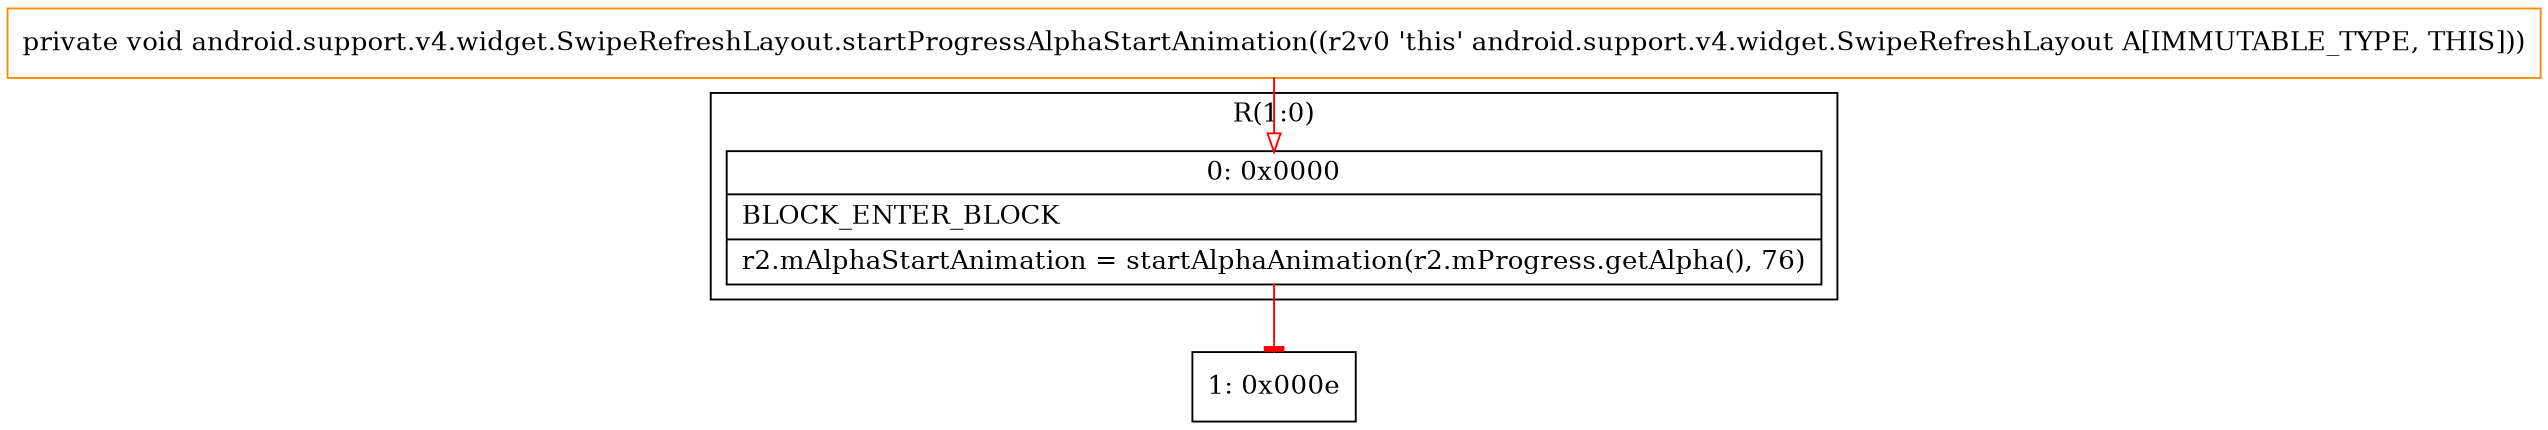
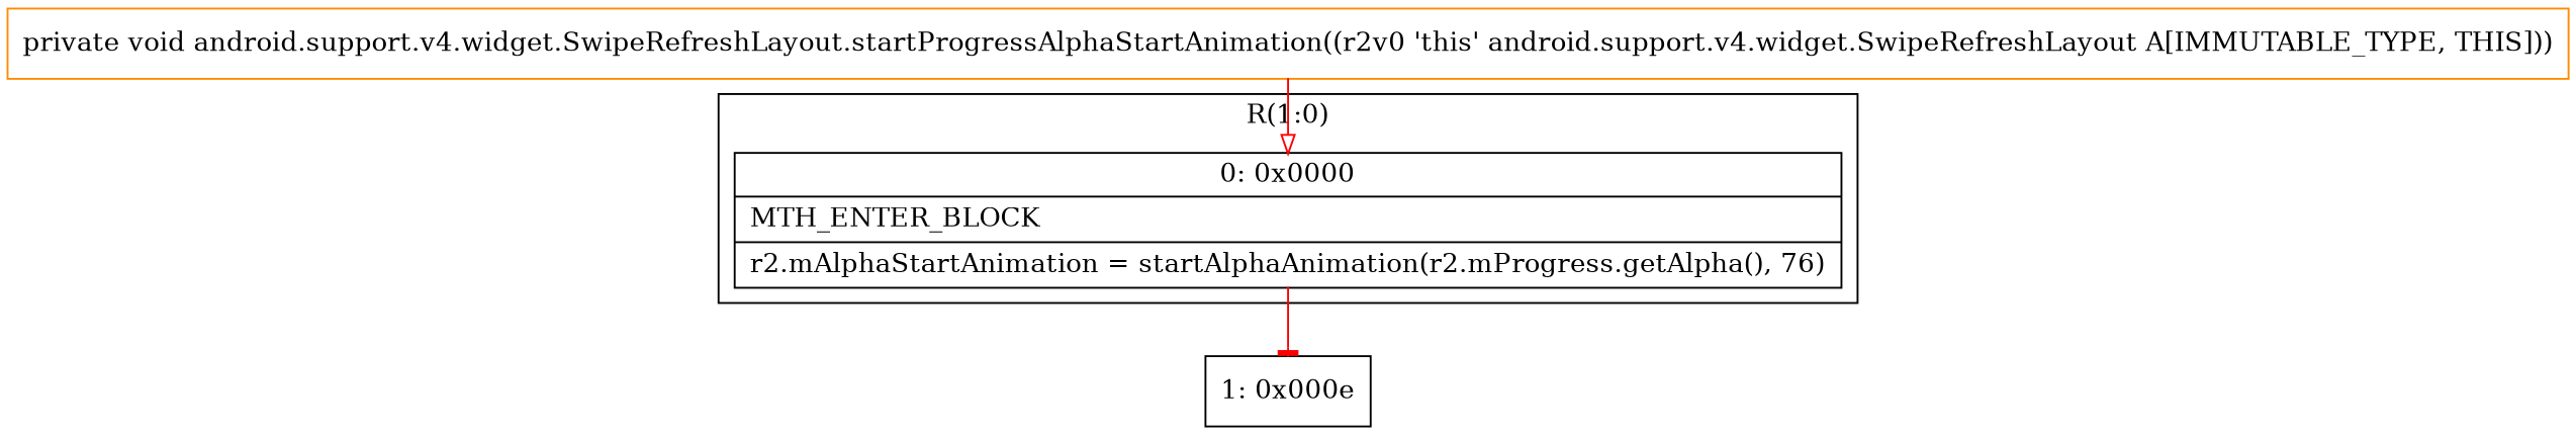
  digraph {
    node [color=black shape=record]
    edge [color=red style=solid]
-   n1 [label="{0\:\ 0x0000|BLOCK_ENTER_BLOCK\l|r2.mAlphaStartAnimation = startAlphaAnimation(r2.mProgress.getAlpha(), 76)\l}"]
+   n1 [label="{0\:\ 0x0000|MTH_ENTER_BLOCK\l|r2.mAlphaStartAnimation = startAlphaAnimation(r2.mProgress.getAlpha(), 76)\l}"]
    n2 [label="{1\:\ 0x000e}"]
    n3 [label="{private void android.support.v4.widget.SwipeRefreshLayout.startProgressAlphaStartAnimation((r2v0 'this' android.support.v4.widget.SwipeRefreshLayout A[IMMUTABLE_TYPE, THIS])) }" color=darkorange]
    subgraph cluster_1 {
      label="R(1:0)"
      n1
    }
    n1 -> n2 [arrowhead=tee]
    n3 -> n1 [arrowhead=onormal]
  }
